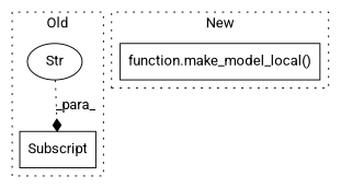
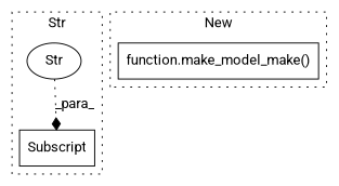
  digraph {
    fontname=Roboto
    node [shape=box fontname=Roboto]
    n1 [a=63 l="19,0" label=Subscript s="1292,0"]
    n2 [a=66 l=8 label=Str s=1302 shape=ellipse]
-   n3 [a=75 l=31 label="function.make_model_local()" s=1345]
+   n3 [a=75 l=31 label="function.make_model_make()" s=1345]
    subgraph cluster_1 {
-     label=Old
+     label=Str
      style=dotted
      n1
      n2
    }
    subgraph cluster_2 {
      label=New
      style=dotted
      n3
    }
    n2 -> n1 [label=_para_ color=black style=dotted arrowhead=diamond fontname=Roboto]
  }
